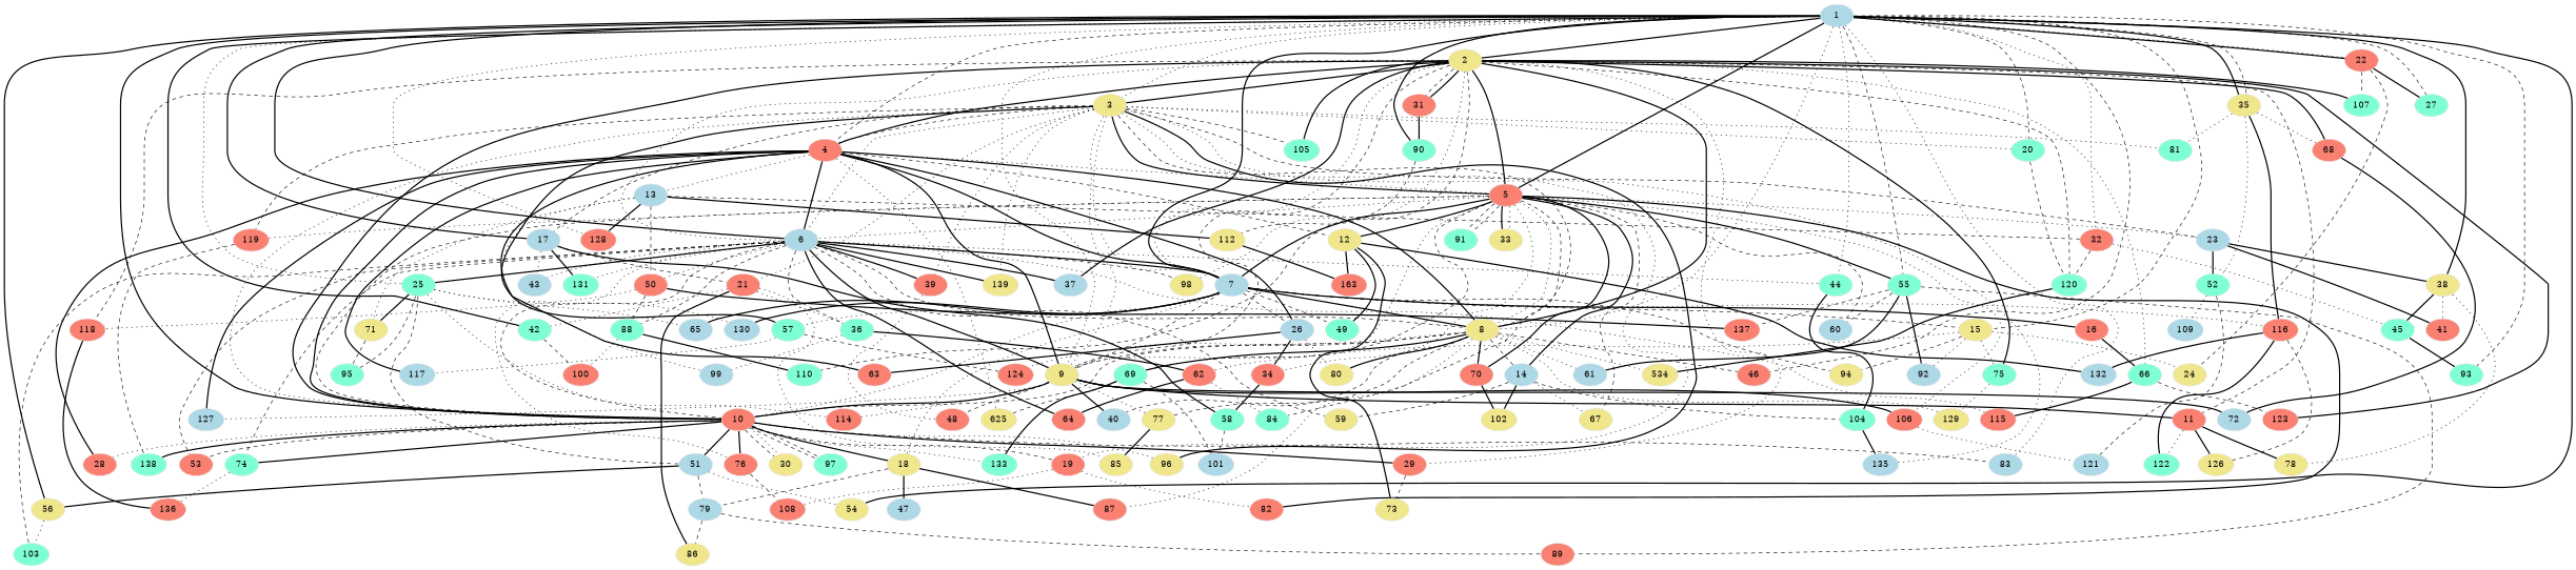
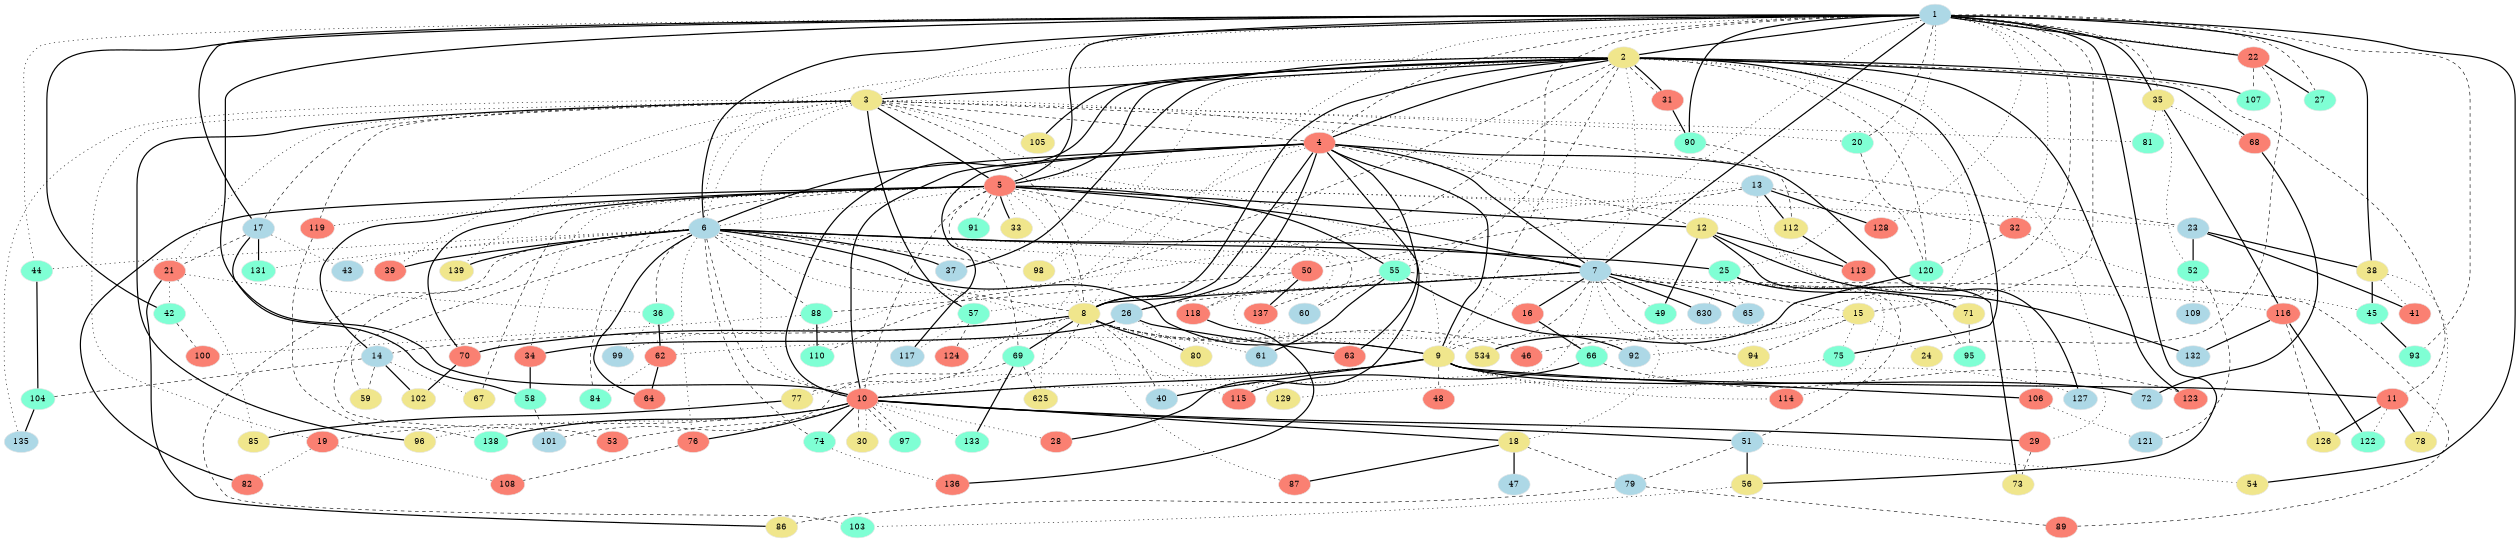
  graph {
    node [color=gray90 fillcolor=salmon style=filled]
    edge [style=bold]
    1 [fillcolor=lightblue]
    2 [fillcolor=khaki]
    3 [fillcolor=khaki]
    4
    5
    6 [fillcolor=lightblue]
    7 [fillcolor=lightblue]
    8 [fillcolor=khaki]
    9 [fillcolor=khaki]
    10
    15 [fillcolor=khaki]
    17 [fillcolor=lightblue]
    20 [fillcolor=aquamarine]
    22
    25 [fillcolor=aquamarine]
    27 [fillcolor=aquamarine]
    32
    35 [fillcolor=khaki]
    38 [fillcolor=khaki]
    42 [fillcolor=aquamarine]
    44 [fillcolor=aquamarine]
    46
    54 [fillcolor=khaki]
    55 [fillcolor=aquamarine]
    56 [fillcolor=khaki]
-   83 [fillcolor=lightblue]
    90 [fillcolor=aquamarine]
    93 [fillcolor=aquamarine]
    128
    11
    29
    31
    37 [fillcolor=lightblue]
    66 [fillcolor=aquamarine]
    68
    75 [fillcolor=aquamarine]
    98 [fillcolor=khaki]
-   105 [fillcolor=aquamarine]
+   105 [fillcolor=khaki]
    107 [fillcolor=aquamarine]
    110 [fillcolor=aquamarine]
    118
    123
    120 [fillcolor=aquamarine]
    19
    21
    23 [fillcolor=lightblue]
    39
    57 [fillcolor=aquamarine]
    81 [fillcolor=aquamarine]
    96 [fillcolor=khaki]
    119
    135 [fillcolor=lightblue]
    139 [fillcolor=khaki]
    13 [fillcolor=lightblue]
    12 [fillcolor=khaki]
    26 [fillcolor=lightblue]
    28
    63
    117 [fillcolor=lightblue]
    n60 [fillcolor=khaki label=625]
    127 [fillcolor=lightblue]
    14 [fillcolor=lightblue]
    33 [fillcolor=khaki]
    34
    60 [fillcolor=lightblue]
    67 [fillcolor=khaki]
    69 [fillcolor=aquamarine]
    70
    82
    84 [fillcolor=aquamarine]
    91 [fillcolor=aquamarine]
    106
    16
    36 [fillcolor=aquamarine]
    43 [fillcolor=lightblue]
    50
    53
    59 [fillcolor=khaki]
    64
    74 [fillcolor=aquamarine]
    76
    88 [fillcolor=aquamarine]
    103 [fillcolor=aquamarine]
    115
    131 [fillcolor=aquamarine]
    18 [fillcolor=khaki]
    49 [fillcolor=aquamarine]
    65 [fillcolor=lightblue]
    94 [fillcolor=khaki]
    116
-   130 [fillcolor=lightblue]
+   130 [fillcolor=lightblue label=630]
    40 [fillcolor=lightblue]
    61 [fillcolor=lightblue]
    77 [fillcolor=khaki]
    80 [fillcolor=khaki]
    87
    124
    129 [fillcolor=khaki]
    n99 [fillcolor=khaki label=534]
    48
    72 [fillcolor=lightblue]
    114
    30 [fillcolor=khaki]
    51 [fillcolor=lightblue]
    97 [fillcolor=aquamarine]
    133 [fillcolor=aquamarine]
    138 [fillcolor=aquamarine]
    24 [fillcolor=khaki]
    62
    92 [fillcolor=lightblue]
    58 [fillcolor=aquamarine]
    71 [fillcolor=khaki]
    95 [fillcolor=aquamarine]
    45 [fillcolor=aquamarine]
    52 [fillcolor=aquamarine]
    78 [fillcolor=khaki]
    41
    100
    104 [fillcolor=aquamarine]
    137
    89
    112 [fillcolor=khaki]
    122 [fillcolor=aquamarine]
    126 [fillcolor=khaki]
    99 [fillcolor=lightblue]
    73 [fillcolor=khaki]
    136
    108
    85 [fillcolor=khaki]
    86 [fillcolor=khaki]
-   113 [label=163]
+   113
    132 [fillcolor=lightblue]
    102 [fillcolor=khaki]
    101 [fillcolor=lightblue]
    121 [fillcolor=lightblue]
    47 [fillcolor=lightblue]
    79 [fillcolor=lightblue]
    109 [fillcolor=lightblue]
    1 -- 2
    1 -- 3 [style=dotted]
    1 -- 4 [style=dashed]
    1 -- 5
    1 -- 6
    1 -- 7
    1 -- 8 [style=dotted]
    1 -- 9 [style=dotted]
    1 -- 10
    1 -- 15 [style=dashed]
    1 -- 17
    1 -- 20 [style=dashed]
    1 -- 22
    1 -- 22 [style=dotted]
    1 -- 25 [style=dotted]
    1 -- 27 [style=dashed]
    1 -- 32 [style=dotted]
    1 -- 35
    1 -- 35 [style=dashed]
    1 -- 38
    1 -- 42
    1 -- 44 [style=dotted]
    1 -- 46 [style=dashed]
    1 -- 54
    1 -- 55 [style=dashed]
    1 -- 56
-   1 -- 83 [style=dotted]
    1 -- 90
    1 -- 93 [style=dashed]
    1 -- 128 [style=dotted]
    2 -- 3
    2 -- 4
    2 -- 5
    2 -- 6 [style=dotted]
    2 -- 7 [style=dotted]
    2 -- 8
    2 -- 9 [style=dashed]
    2 -- 10
    2 -- 11 [style=dashed]
    2 -- 29 [style=dotted]
    2 -- 31 [style=dashed]
    2 -- 31
    2 -- 37
    2 -- 66 [style=dotted]
    2 -- 68
    2 -- 75
    2 -- 98 [style=dotted]
    2 -- 105
    2 -- 107
    2 -- 110 [style=dashed]
    2 -- 118 [style=dashed]
    2 -- 123
    2 -- 120 [style=dashed]
    3 -- 4 [style=dashed]
    3 -- 5
    3 -- 6 [style=dotted]
    3 -- 7 [style=dotted]
    3 -- 8 [style=dashed]
    3 -- 9 [style=dotted]
    3 -- 10 [style=dotted]
    3 -- 17 [style=dashed]
    3 -- 20 [style=dotted]
    3 -- 105 [style=dashed]
    3 -- 19 [style=dotted]
    3 -- 21 [style=dotted]
    3 -- 23 [style=dashed]
    3 -- 39 [style=dotted]
    3 -- 57
    3 -- 81 [style=dotted]
    3 -- 96
    3 -- 119 [style=dashed]
    3 -- 135 [style=dotted]
    3 -- 139 [style=dotted]
    4 -- 5 [style=dotted]
    4 -- 6
    4 -- 7
    4 -- 8
    4 -- 9
    4 -- 10
    4 -- 13 [style=dotted]
    4 -- 12 [style=dashed]
    4 -- 26
    4 -- 28
    4 -- 63
    4 -- 117
    4 -- n60 [style=dotted]
    4 -- 127
    5 -- 6 [style=dotted]
    5 -- 7
    5 -- 8 [style=dotted]
    5 -- 9 [style=dotted]
    5 -- 10 [style=dashed]
    5 -- 55
    5 -- 23 [style=dotted]
    5 -- 119 [style=dotted]
    5 -- 12
    5 -- 14
    5 -- 33
    5 -- 33 [style=dotted]
    5 -- 34 [style=dotted]
    5 -- 60 [style=dashed]
    5 -- 67 [style=dashed]
    5 -- 69 [style=dashed]
    5 -- 70
    5 -- 82
    5 -- 84 [style=dashed]
    5 -- 91 [style=dashed]
    5 -- 91 [style=dashed]
    5 -- 106 [style=dotted]
    6 -- 7
    6 -- 8 [style=dashed]
    6 -- 9
    6 -- 10 [style=dashed]
    6 -- 25
    6 -- 44 [style=dotted]
    6 -- 37
    6 -- 98 [style=dashed]
    6 -- 39
    6 -- 139
+   6 -- 16 [style=dotted]
    6 -- 36 [style=dashed]
    6 -- 43 [style=dotted]
    6 -- 50 [style=dotted]
    6 -- 53 [style=dashed]
    6 -- 59 [style=dashed]
    6 -- 64
    6 -- 74 [style=dashed]
    6 -- 76 [style=dotted]
    6 -- 88 [style=dashed]
    6 -- 103 [style=dashed]
    6 -- 115 [style=dotted]
    6 -- 131 [style=dotted]
    7 -- 8
    7 -- 9 [style=dashed]
    7 -- 10 [style=dotted]
    7 -- 15 [style=dashed]
    7 -- 57 [style=dotted]
    7 -- 26 [style=dashed]
    7 -- 16
    7 -- 18 [style=dotted]
    7 -- 49 [style=dashed]
    7 -- 65
    7 -- 94 [style=dashed]
    7 -- 116 [style=dotted]
    7 -- 130
    8 -- 9 [style=dashed]
    8 -- 10 [style=dashed]
    8 -- 46 [style=dashed]
    8 -- 14 [style=dashed]
    8 -- 69
    8 -- 70
    8 -- 40 [style=dashed]
    8 -- 61 [style=dotted]
    8 -- 77 [style=dashed]
    8 -- 80
    8 -- 87 [style=dotted]
    8 -- 124 [style=dotted]
    8 -- 129 [style=dotted]
    8 -- n99 [style=dotted]
    9 -- 10
    9 -- 11
    9 -- 127 [style=dotted]
    9 -- 106
    9 -- 40
    9 -- 77 [style=dotted]
    9 -- 48 [style=dashed]
    9 -- 72
    9 -- 114 [style=dotted]
-   10 -- 83 [style=dashed]
    10 -- 29
    10 -- 19 [style=dashed]
    10 -- 96 [style=dotted]
    10 -- 28 [style=dotted]
    10 -- 53 [style=dashed]
    10 -- 74
    10 -- 76
    10 -- 18
    10 -- 30 [style=dashed]
    10 -- 30 [style=dotted]
    10 -- 51
    10 -- 97 [style=dashed]
    10 -- 97 [style=dashed]
    10 -- 133 [style=dotted]
    10 -- 138
    15 -- 75 [style=dotted]
    15 -- 94 [style=dashed]
    15 -- 24 [style=dotted]
    15 -- 62 [style=dotted]
    15 -- 92 [style=dotted]
    17 -- 21 [style=dashed]
    17 -- 43 [style=dotted]
    17 -- 131
    17 -- 58
    20 -- 120 [style=dashed]
    22 -- 27
    22 -- 107 [style=dashed]
    22 -- 24 [style=dashed]
    25 -- 65 [style=dotted]
    25 -- 130 [style=dotted]
    25 -- 114 [style=dotted]
    25 -- 51 [style=dashed]
    25 -- 71
    25 -- 95 [style=dashed]
    32 -- 120 [style=dashed]
    32 -- 45 [style=dotted]
    35 -- 68 [style=dotted]
    35 -- 81 [style=dotted]
    35 -- 116
    35 -- 52 [style=dotted]
    38 -- 45
    38 -- 78 [style=dotted]
    38 -- 41 [style=dotted]
    42 -- 100 [style=dashed]
    44 -- 104
    55 -- 60 [style=dashed]
    55 -- 61
    55 -- 92
    55 -- 137 [style=dashed]
    55 -- 89 [style=dashed]
    56 -- 103 [style=dotted]
    90 -- 112 [style=dashed]
    11 -- 78
    11 -- 122 [style=dotted]
    11 -- 126
    29 -- 73 [style=dashed]
    31 -- 90
    66 -- 123 [style=dashed]
    66 -- 115
    68 -- 72
    75 -- 129 [style=dotted]
    118 -- 136
    120 -- n99
    19 -- 82 [style=dotted]
    19 -- 108 [style=dotted]
    21 -- 42 [style=dotted]
    21 -- 36 [style=dotted]
    21 -- 85 [style=dotted]
    21 -- 86
    23 -- 38
    23 -- 52
    23 -- 41
-   39 -- 48 [style=dotted]
    57 -- 117 [style=dotted]
    57 -- 124 [style=dashed]
    119 -- 138 [style=dashed]
    13 -- 32 [style=dashed]
    13 -- 128
    13 -- 50 [style=dashed]
    13 -- 71 [style=dotted]
    13 -- 112
    13 -- 99 [style=dotted]
    12 -- 49
    12 -- 73
    12 -- 113
    12 -- 132
    26 -- 63
    26 -- 34
    26 -- 80 [style=dotted]
    14 -- 67 [style=dotted]
    14 -- 59 [style=dashed]
    14 -- 104 [style=dashed]
    14 -- 102
    34 -- 58
    69 -- n60 [style=dashed]
    69 -- 133
    69 -- 101 [style=dashed]
    70 -- 102
    106 -- 121 [style=dotted]
    16 -- 66
    36 -- 62
    36 -- 99 [style=dotted]
    50 -- 118 [style=dotted]
    50 -- 88 [style=dashed]
    50 -- 137
    74 -- 136 [style=dotted]
    76 -- 108 [style=dashed]
    88 -- 110
    88 -- 100 [style=dotted]
    18 -- 87
    18 -- 47
    18 -- 79 [style=dashed]
    116 -- 122
    116 -- 126 [style=dashed]
    116 -- 132
    77 -- 85
    51 -- 54 [style=dotted]
    51 -- 56
    51 -- 79 [style=dashed]
    62 -- 84 [style=dotted]
    62 -- 64
    58 -- 101 [style=dashed]
    71 -- 95 [style=dashed]
    45 -- 93
    52 -- 121 [style=dashed]
    52 -- 109 [style=dotted]
    104 -- 135
    112 -- 113
    79 -- 89 [style=dashed]
    79 -- 86 [style=dashed]
  }
